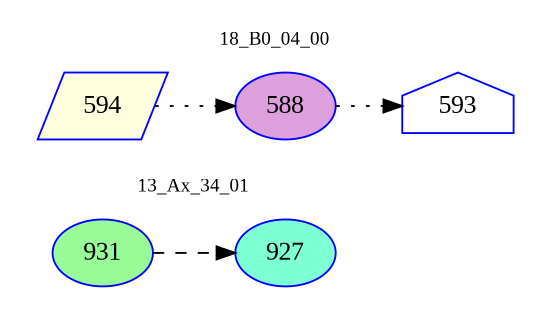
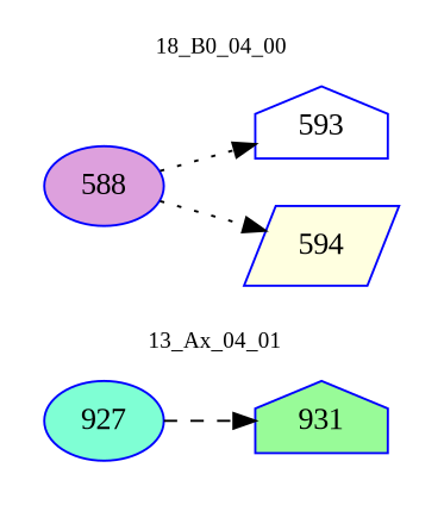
  digraph {
    fontname="Liberation Serif"
    rankdir=LR
    node [color=blue fontname="Liberation Serif" shape=ellipse style=filled]
    edge [color=black fontname="Liberation Serif" style=dotted]
    n1 [fillcolor=aquamarine label=927]
-   n2 [fillcolor=palegreen label=931]
+   n2 [fillcolor=palegreen label=931 shape=house]
    n3 [fillcolor=plum label=588]
    n4 [fillcolor=lightyellow label=594 shape=parallelogram]
    n5 [fillcolor=white label=593 shape=house]
    subgraph cluster_1 {
      color=white
      fontsize=10
-     label="13_Ax_34_01"
+     label="13_Ax_04_01"
      n1
      n2
    }
    subgraph cluster_2 {
      color=white
      fontsize=10
      label="18_B0_04_00"
      n3
      n4
      n5
    }
-   n2 -> n1 [style=dashed]
-   n4 -> n3
+   n1 -> n2 [style=dashed]
+   n3 -> n4
    n3 -> n5
  }
